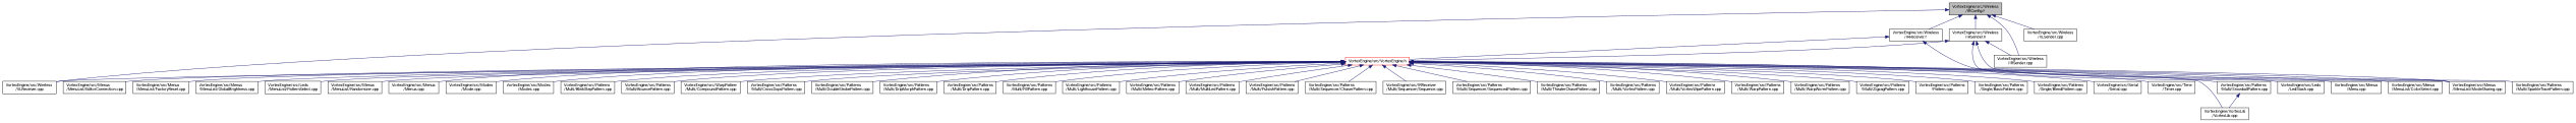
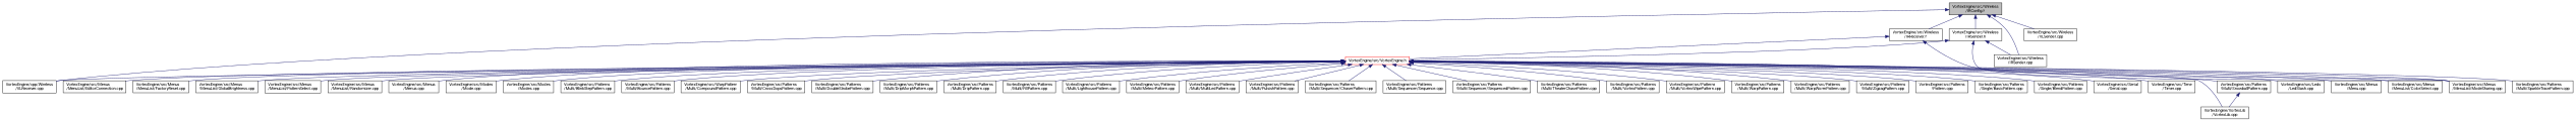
  digraph {
    fontname=Roboto
    node [color=black fontname=Roboto fontsize=10 shape=record]
    edge [color=midnightblue dir=back fontname=Roboto fontsize=10 labelfontname=Helvetica labelfontsize=10 style=solid]
    n1 [fillcolor=grey75 fontcolor=black height=0.2 label="VortexEngine/src/Wireless\l/IRConfig.h" style=filled width=0.4]
    n2 [height=0.2 label="VortexEngine/src/Wireless\l/IRReceiver.h" width=0.4]
-   n3 [height=0.2 label="VortexEngine/src/Wireless\l/VLReceiver.cpp" width=0.4]
+   n3 [height=0.2 label="VortexEngine/cpp/Wireless\l/VLReceiver.cpp" width=0.4]
    n4 [height=0.2 label="VortexEngine/src/Wireless\l/IRSender.h" width=0.4]
    n5 [height=0.2 label="VortexEngine/src/Wireless\l/IRSender.cpp" width=0.4]
    n6 [height=0.2 label="VortexEngine/src/Wireless\l/VLSender.cpp" width=0.4]
    n7 [color=red height=0.2 label="VortexEngine/src/VortexEngine.h" width=0.4]
    n8 [height=0.2 label="VortexEngine/src/Menus\l/MenuList/ModeSharing.cpp" width=0.4]
    n9 [height=0.2 label="VortexEngine/VortexLib\l/VortexLib.cpp" width=0.4]
    n10 [height=0.2 label="VortexEngine/src/Leds\l/LedStash.cpp" width=0.4]
    n11 [height=0.2 label="VortexEngine/src/Menus\l/Menu.cpp" width=0.4]
    n12 [height=0.2 label="VortexEngine/src/Menus\l/MenuList/ColorSelect.cpp" width=0.4]
    n13 [height=0.2 label="VortexEngine/src/Menus\l/MenuList/EditorConnection.cpp" width=0.4]
    n14 [height=0.2 label="VortexEngine/src/Menus\l/MenuList/FactoryReset.cpp" width=0.4]
    n15 [height=0.2 label="VortexEngine/src/Menus\l/MenuList/GlobalBrightness.cpp" width=0.4]
-   n16 [height=0.2 label="VortexEngine/src/Leds\l/MenuList/PatternSelect.cpp" width=0.4]
+   n16 [height=0.2 label="VortexEngine/src/Menus\l/MenuList/PatternSelect.cpp" width=0.4]
    n17 [height=0.2 label="VortexEngine/src/Menus\l/MenuList/Randomizer.cpp" width=0.4]
    n18 [height=0.2 label="VortexEngine/src/Menus\l/Menus.cpp" width=0.4]
    n19 [height=0.2 label="VortexEngine/src/Modes\l/Mode.cpp" width=0.4]
    n20 [height=0.2 label="VortexEngine/src/Modes\l/Modes.cpp" width=0.4]
    n21 [height=0.2 label="VortexEngine/src/Patterns\l/Multi/BlinkStepPattern.cpp" width=0.4]
    n22 [height=0.2 label="VortexEngine/src/Patterns\l/Multi/BouncePattern.cpp" width=0.4]
    n23 [height=0.2 label="VortexEngine/src/WarpPattern\l/Multi/CompoundPattern.cpp" width=0.4]
    n24 [height=0.2 label="VortexEngine/src/Patterns\l/Multi/CrossDopsPattern.cpp" width=0.4]
    n25 [height=0.2 label="VortexEngine/src/Patterns\l/Multi/DoubleStrobePattern.cpp" width=0.4]
    n26 [height=0.2 label="VortexEngine/src/Patterns\l/Multi/DripMorphPattern.cpp" width=0.4]
    n27 [height=0.2 label="VortexEngine/src/Patterns\l/Multi/DripPattern.cpp" width=0.4]
    n28 [height=0.2 label="VortexEngine/src/Patterns\l/Multi/FillPattern.cpp" width=0.4]
    n29 [height=0.2 label="VortexEngine/src/Patterns\l/Multi/LighthousePattern.cpp" width=0.4]
    n30 [height=0.2 label="VortexEngine/src/Patterns\l/Multi/MeteorPattern.cpp" width=0.4]
    n31 [height=0.2 label="VortexEngine/src/Patterns\l/Multi/MultiLedPattern.cpp" width=0.4]
    n32 [height=0.2 label="VortexEngine/src/Patterns\l/Multi/PulsishPattern.cpp" width=0.4]
    n33 [height=0.2 label="VortexEngine/src/Patterns\l/Multi/Sequencer/ChaserPattern.cpp" width=0.4]
-   n34 [height=0.2 label="VortexEngine/src/IRReceiver\l/Multi/Sequencer/Sequence.cpp" width=0.4]
+   n34 [height=0.2 label="VortexEngine/src/Patterns\l/Multi/Sequencer/Sequence.cpp" width=0.4]
    n35 [height=0.2 label="VortexEngine/src/Patterns\l/Multi/Sequencer/SequencedPattern.cpp" width=0.4]
    n36 [height=0.2 label="VortexEngine/src/Patterns\l/Multi/SnowballPattern.cpp" width=0.4]
    n37 [height=0.2 label="VortexEngine/src/Patterns\l/Multi/SparkleTracePattern.cpp" width=0.4]
    n38 [height=0.2 label="VortexEngine/src/Patterns\l/Multi/TheaterChasePattern.cpp" width=0.4]
    n39 [height=0.2 label="VortexEngine/src/Patterns\l/Multi/VortexPattern.cpp" width=0.4]
    n40 [height=0.2 label="VortexEngine/src/Patterns\l/Multi/VortexWipePattern.cpp" width=0.4]
    n41 [height=0.2 label="VortexEngine/src/Patterns\l/Multi/WarpPattern.cpp" width=0.4]
    n42 [height=0.2 label="VortexEngine/src/Patterns\l/Multi/WarpWormPattern.cpp" width=0.4]
    n43 [height=0.2 label="VortexEngine/src/Patterns\l/Multi/ZigzagPattern.cpp" width=0.4]
    n44 [height=0.2 label="VortexEngine/src/Patterns\l/Pattern.cpp" width=0.4]
    n45 [height=0.2 label="VortexEngine/src/Patterns\l/Single/BasicPattern.cpp" width=0.4]
    n46 [height=0.2 label="VortexEngine/src/Patterns\l/Single/BlendPattern.cpp" width=0.4]
    n47 [height=0.2 label="VortexEngine/src/Serial\l/Serial.cpp" width=0.4]
    n48 [height=0.2 label="VortexEngine/src/Time\l/Timer.cpp" width=0.4]
    n1 -> n2
    n1 -> n3
    n1 -> n4
    n1 -> n5
    n1 -> n6
    n2 -> n7
    n2 -> n8
    n4 -> n5
    n4 -> n7
    n4 -> n8
    n7 -> n3
    n7 -> n8
    n7 -> n9
    n7 -> n10
    n7 -> n11
    n7 -> n12
    n7 -> n13
    n7 -> n14
    n7 -> n15
    n7 -> n16
    n7 -> n17
    n7 -> n18
    n7 -> n19
    n7 -> n20
    n7 -> n21
    n7 -> n22
    n7 -> n23
    n7 -> n24
    n7 -> n25
    n7 -> n26
    n7 -> n27
    n7 -> n28
    n7 -> n29
    n7 -> n30
    n7 -> n31
    n7 -> n32
    n7 -> n33
    n7 -> n34
    n7 -> n35
    n7 -> n36
-   n4 -> n37
+   n7 -> n37
    n7 -> n38
    n7 -> n39
    n7 -> n40
    n7 -> n41
    n7 -> n42
    n7 -> n43
    n7 -> n44
    n7 -> n45
    n7 -> n46
    n7 -> n47
    n7 -> n48
    n36 -> n9
  }
